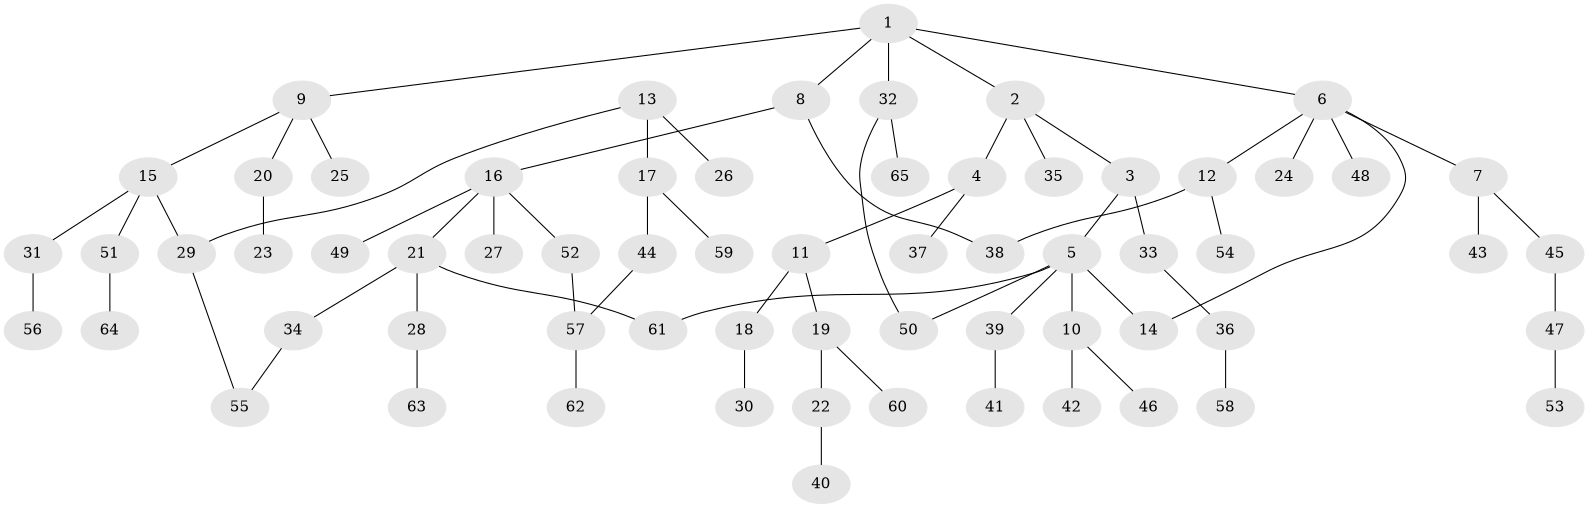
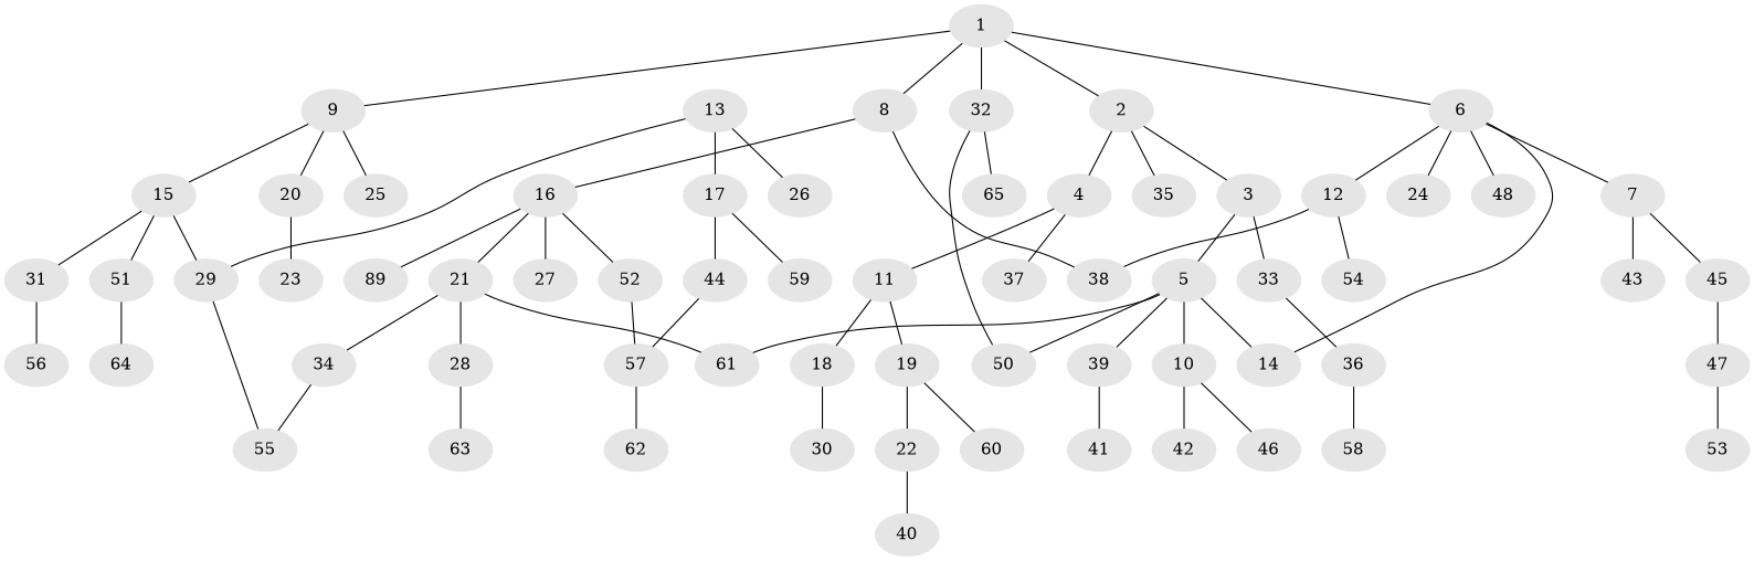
  graph {
    node [color=gray90 style=filled]
    1
    2
    6
    8
    9
    32
    3
    4
    35
    14
    7
    12
    24
    48
    16
    38
    15
    20
    25
    50
    65
    5
    33
    11
    37
    10
    39
    61
    36
    18
    19
    42
    46
    41
    43
    45
    54
    47
    13
    17
    26
    29
    21
    27
-   49
+   49 [label=89]
    52
    31
    51
    23
    30
    22
    60
    44
    59
    55
    56
    64
    28
    34
    57
    40
    63
    58
    62
    53
    1 -- 2
    1 -- 6
    1 -- 8
    1 -- 9
    1 -- 32
    2 -- 3
    2 -- 4
    2 -- 35
    6 -- 14
    6 -- 7
    6 -- 12
    6 -- 24
    6 -- 48
    8 -- 16
    8 -- 38
    9 -- 15
    9 -- 20
    9 -- 25
    32 -- 50
    32 -- 65
    3 -- 5
    3 -- 33
    4 -- 11
    4 -- 37
    7 -- 43
    7 -- 45
    12 -- 38
    12 -- 54
    16 -- 21
    16 -- 27
    16 -- 49
    16 -- 52
    15 -- 29
    15 -- 31
    15 -- 51
    20 -- 23
    5 -- 14
    5 -- 50
    5 -- 10
    5 -- 39
    5 -- 61
    33 -- 36
    11 -- 18
    11 -- 19
    10 -- 42
    10 -- 46
    39 -- 41
    36 -- 58
    18 -- 30
    19 -- 22
    19 -- 60
    45 -- 47
    47 -- 53
    13 -- 17
    13 -- 26
    13 -- 29
    17 -- 44
    17 -- 59
    29 -- 55
    21 -- 61
    21 -- 28
    21 -- 34
    52 -- 57
    31 -- 56
    51 -- 64
    22 -- 40
    44 -- 57
    28 -- 63
    34 -- 55
    57 -- 62
  }
